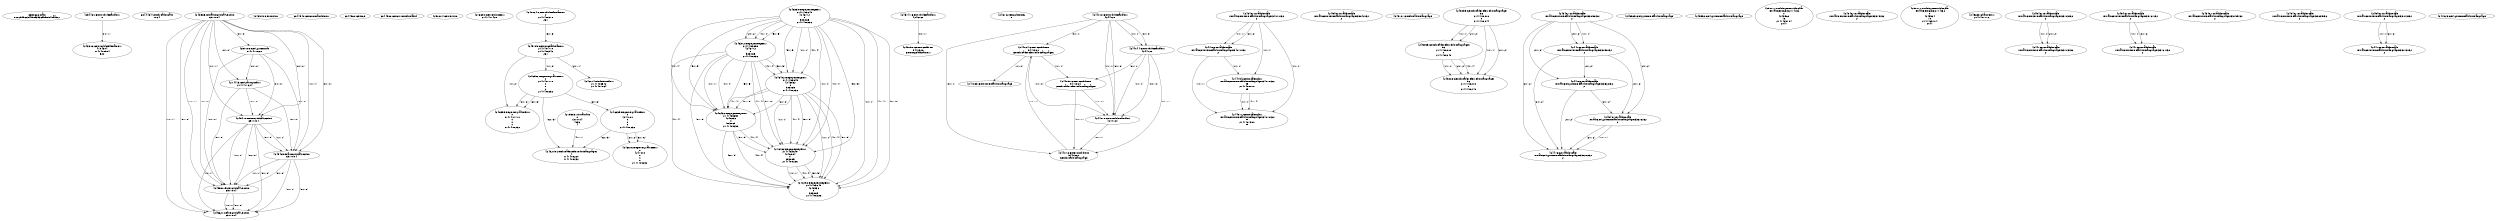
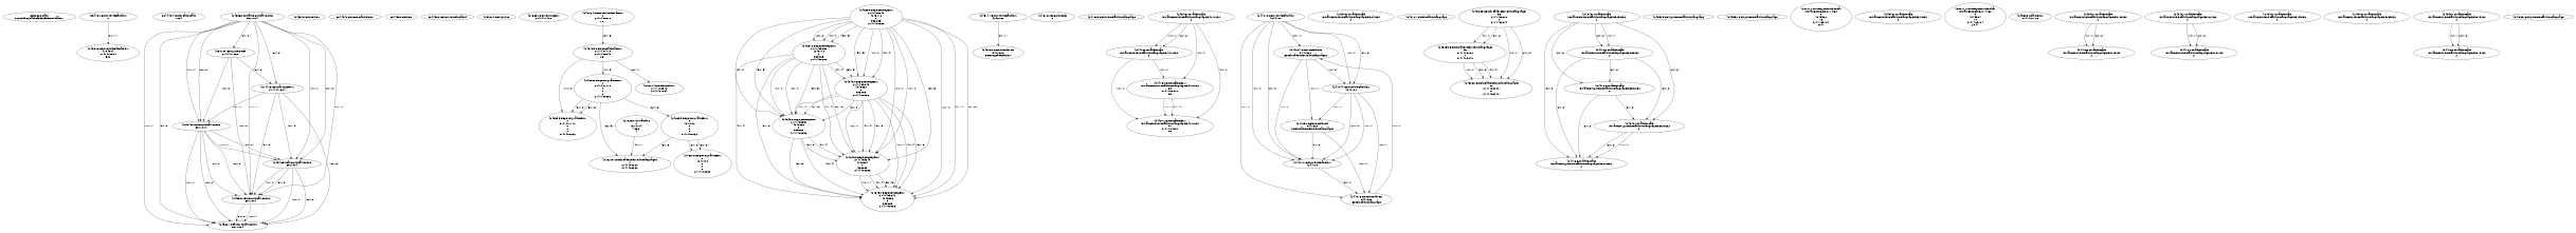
  digraph {
    n1 [label="6850628.main\n000cddb6834a9ea3a36fbf0e940aa9c7"]
    n2 [label="4254480.GetModuleHandleW\n0"]
    n3 [label="4243306.GetModuleFileNameW\n4194304\n2147408904\n522"]
    n4 [label="6844434.SetThreadLocale\n1024"]
    n5 [label="4243965.InitializeCriticalSection\n6917004"]
    n6 [label="4250188.GetSystemInfo\n2147417660"]
    n7 [label="4214413.GetStartupInfoW\n2147417624"]
    n8 [label="4245418.EnterCriticalSection\n6917004"]
    n9 [label="4245469.LeaveCriticalSection\n6917004"]
    n10 [label="4245580.EnterCriticalSection\n6917004"]
    n11 [label="4245621.LeaveCriticalSection\n6917004"]
    n12 [label="4243979.GetVersion\n"]
    n13 [label="6844540.GetCommandLineW\n"]
    n14 [label="6844560.GetACP\n"]
    n15 [label="6844580.GetCurrentThreadId\n"]
    n16 [label="4250204.GetVersion\n"]
    n17 [label="4276690.GetVersionExW\n2147417420"]
    n18 [label="4248064.GetModuleFileNameW\n0\n2147408370\n261"]
    n19 [label="4245785.GetLongPathNameW\n2147407710\n2147406542\n261"]
    n20 [label="4246556.RegQueryValueExW\n0\n2147407710\n0\n0\n0\n2147408232"]
    n21 [label="4246599.RegQueryValueExW\n0\n2147407710\n0\n0\n0\n2147408232"]
    n22 [label="4246014.FindFirstFileW\n2147406542\n2147407064"]
    n23 [label="4215383.VirtualAlloc\n0\n1310704\n4096\n4"]
    n24 [label="4245215.SetThreadPreferredUILanguages\n4\n2147408220\n2147408232"]
    n25 [label="4246338.RegOpenKeyExW\n2147483649\n4246772\n0\n983065\n2147408236"]
    n26 [label="4246372.RegOpenKeyExW\n2147483650\n4246772\n0\n983065\n2147408236"]
    n27 [label="4246402.RegOpenKeyExW\n2147483649\n4246832\n0\n983065\n2147408236"]
    n28 [label="4246432.RegOpenKeyExW\n2147483650\n4246832\n0\n983065\n2147408236"]
    n29 [label="4246462.RegOpenKeyExW\n2147483649\n4246884\n0\n983065\n2147408236"]
    n30 [label="4246492.RegOpenKeyExW\n2147483649\n4246936\n0\n983065\n2147408236"]
    n31 [label="4245741.GetModuleHandleW\n4246160"]
    n32 [label="4245758.GetProcAddress\n9441320\nGetLongPathNameW"]
    n33 [label="4246635.RegQueryValueExW\n0\n4247000\n0\n0\n0\n2147408232"]
    n34 [label="4246676.RegQueryValueExW\n0\n4247000\n0\n0\n0\n2147408232"]
    n35 [label="4246722.RegCloseKey\n0"]
    n36 [label="4247883.GetUserDefaultUILanguage\n"]
    n37 [label="4245487.IsValidLocale\nretval_GetUserDefaultUILanguage_34070_32\n2"]
    n38 [label="4244766.IsValidLocale\nretval_GetUserDefaultUILanguage_34070_32\n2"]
    n39 [label="4244794.GetLocaleInfoW\nretval_GetUserDefaultUILanguage_34070_32\n89\n2147408070\n85"]
    n40 [label="4244811.GetLocaleInfoW\nretval_GetUserDefaultUILanguage_34070_32\n90\n2147407900\n85"]
    n41 [label="4244018.GetModuleHandleW\n4244120"]
    n42 [label="4244024.GetProcAddress\n9441320\nGetThreadPreferredUILanguages"]
    n43 [label="4244044.GetModuleHandleW\n4244120"]
    n44 [label="4244070.GetModuleHandleW\n4244120"]
    n45 [label="4244076.GetProcAddress\n9441320\nGetThreadUILanguage"]
    n46 [label="4244050.GetProcAddress\n9441320\nSetThreadPreferredUILanguages"]
    n47 [label="4245487.IsValidLocale\nretval_GetUserDefaultUILanguage_33842_32\n2"]
    n48 [label="4245121.GetThreadUILanguage\n"]
    n49 [label="4245059.GetThreadPreferredUILanguages\n56\n2147408200\n0\n2147408244"]
    n50 [label="4245059.GetThreadPreferredUILanguages\n56\n2147408200\n0\n2147408240"]
    n51 [label="4245088.GetThreadPreferredUILanguages\n56\n2147408200\n0\n2147408240"]
    n52 [label="4245487.IsValidLocale\nretval_GetUserDefaultUILanguage_33058_32\n2"]
    n53 [label="4244766.IsValidLocale\nretval_GetUserDefaultUILanguage_33058_32\n2"]
    n54 [label="4244766.IsValidLocale\nretval_GetSystemDefaultUILanguage_33522_32\n2"]
    n55 [label="4245487.IsValidLocale\nretval_GetSystemDefaultUILanguage_33676_32\n2"]
    n56 [label="4244766.IsValidLocale\nretval_GetSystemDefaultUILanguage_33676_32\n2"]
    n57 [label="4245525.GetSystemDefaultUILanguage\n"]
    n58 [label="4245552.GetSystemDefaultUILanguage\n"]
    n59 [label="4250171.MultiByteToWideChar\nretval_GetACP_32774_32\n0\n4243560\n16\n2147403704\n2047"]
    n60 [label="4245487.IsValidLocale\nretval_GetUserDefaultUILanguage_33379_32\n2"]
    n61 [label="4250171.MultiByteToWideChar\nretval_GetACP_32774_32\n0\n4243924\n10\n2147403704\n2047"]
    n62 [label="4245683.CharNextW\n2147407716"]
    n63 [label="4245487.IsValidLocale\nretval_GetUserDefaultUILanguage_33703_32\n2"]
    n64 [label="4244766.IsValidLocale\nretval_GetUserDefaultUILanguage_33703_32\n2"]
    n65 [label="4245487.IsValidLocale\nretval_GetUserDefaultUILanguage_33161_32\n2"]
    n66 [label="4244766.IsValidLocale\nretval_GetUserDefaultUILanguage_33161_32\n2"]
    n67 [label="4245487.IsValidLocale\nretval_GetUserDefaultUILanguage_33199_32\n2"]
    n68 [label="4245487.IsValidLocale\nretval_GetUserDefaultUILanguage_33035_32\n2"]
    n69 [label="4245487.IsValidLocale\nretval_GetUserDefaultUILanguage_33073_32\n2"]
    n70 [label="4244766.IsValidLocale\nretval_GetUserDefaultUILanguage_33073_32\n2"]
    n71 [label="4247923.GetSystemDefaultUILanguage\n"]
    n2 -> n3 [label="(0-->1)"]
    n5 -> n6 [label="(0-->0)"]
    n5 -> n7 [label="(0-->0)"]
    n5 -> n8 [label="(1-->1)"]
    n5 -> n8 [label="(0-->0)"]
    n5 -> n9 [label="(1-->1)"]
    n5 -> n9 [label="(0-->0)"]
    n5 -> n10 [label="(1-->1)"]
    n5 -> n10 [label="(0-->0)"]
    n5 -> n11 [label="(1-->1)"]
    n5 -> n11 [label="(0-->0)"]
    n6 -> n7 [label="(0-->0)"]
    n6 -> n8 [label="(0-->0)"]
-   n6 -> n9 [label="(0-->0)"]
    n6 -> n10 [label="(0-->0)"]
    n7 -> n8 [label="(0-->0)"]
    n7 -> n9 [label="(0-->0)"]
    n7 -> n10 [label="(0-->0)"]
+   n7 -> n11 [label="(0-->0)"]
    n8 -> n9 [label="(1-->1)"]
    n8 -> n9 [label="(0-->0)"]
    n8 -> n10 [label="(1-->1)"]
    n8 -> n10 [label="(0-->0)"]
    n8 -> n11 [label="(1-->1)"]
    n8 -> n11 [label="(0-->0)"]
    n9 -> n10 [label="(1-->1)"]
    n9 -> n10 [label="(0-->0)"]
    n9 -> n11 [label="(1-->1)"]
    n9 -> n11 [label="(0-->0)"]
    n10 -> n11 [label="(1-->1)"]
    n10 -> n11 [label="(0-->0)"]
    n18 -> n19 [label="(3-->3)"]
    n19 -> n20 [label="(1-->2)"]
    n19 -> n21 [label="(1-->2)"]
    n19 -> n22 [label="(2-->1)"]
    n20 -> n21 [label="(2-->2)"]
    n20 -> n21 [label="(6-->6)"]
    n20 -> n24 [label="(6-->3)"]
    n20 -> n33 [label="(6-->6)"]
    n23 -> n24 [label="(4-->1)"]
    n25 -> n26 [label="(2-->2)"]
    n25 -> n26 [label="(4-->4)"]
    n25 -> n26 [label="(5-->5)"]
    n25 -> n27 [label="(1-->1)"]
    n25 -> n27 [label="(4-->4)"]
    n25 -> n27 [label="(5-->5)"]
    n25 -> n28 [label="(4-->4)"]
    n25 -> n28 [label="(5-->5)"]
    n25 -> n29 [label="(1-->1)"]
    n25 -> n29 [label="(4-->4)"]
    n25 -> n29 [label="(5-->5)"]
    n25 -> n30 [label="(1-->1)"]
    n25 -> n30 [label="(4-->4)"]
    n25 -> n30 [label="(5-->5)"]
    n26 -> n27 [label="(4-->4)"]
    n26 -> n27 [label="(5-->5)"]
    n26 -> n28 [label="(1-->1)"]
    n26 -> n28 [label="(4-->4)"]
    n26 -> n28 [label="(5-->5)"]
    n26 -> n29 [label="(4-->4)"]
    n26 -> n29 [label="(5-->5)"]
    n26 -> n30 [label="(4-->4)"]
    n26 -> n30 [label="(5-->5)"]
    n27 -> n28 [label="(2-->2)"]
    n27 -> n28 [label="(4-->4)"]
    n27 -> n28 [label="(5-->5)"]
    n27 -> n29 [label="(1-->1)"]
    n27 -> n29 [label="(4-->4)"]
    n27 -> n29 [label="(5-->5)"]
    n27 -> n30 [label="(1-->1)"]
    n27 -> n30 [label="(4-->4)"]
    n27 -> n30 [label="(5-->5)"]
    n28 -> n29 [label="(4-->4)"]
    n28 -> n29 [label="(5-->5)"]
    n28 -> n30 [label="(4-->4)"]
    n28 -> n30 [label="(5-->5)"]
    n29 -> n30 [label="(1-->1)"]
    n29 -> n30 [label="(4-->4)"]
    n29 -> n30 [label="(5-->5)"]
    n31 -> n32 [label="(0-->1)"]
    n33 -> n24 [label="(6-->3)"]
    n33 -> n34 [label="(2-->2)"]
    n33 -> n34 [label="(6-->6)"]
    n37 -> n38 [label="(1-->1)"]
    n37 -> n38 [label="(2-->2)"]
    n37 -> n39 [label="(1-->1)"]
    n37 -> n40 [label="(1-->1)"]
    n38 -> n39 [label="(1-->1)"]
    n38 -> n40 [label="(1-->1)"]
    n39 -> n40 [label="(1-->1)"]
    n39 -> n40 [label="(4-->4)"]
    n41 -> n42 [label="(0-->1)"]
    n41 -> n43 [label="(1-->1)"]
    n41 -> n43 [label="(0-->0)"]
    n41 -> n44 [label="(1-->1)"]
    n41 -> n44 [label="(0-->0)"]
    n41 -> n45 [label="(0-->1)"]
-   n42 -> n36 [label="(1-->0)"]
+   n42 -> n43 [label="(1-->0)"]
    n42 -> n44 [label="(1-->0)"]
    n42 -> n46 [label="(1-->1)"]
    n43 -> n44 [label="(1-->1)"]
    n43 -> n44 [label="(0-->0)"]
    n43 -> n45 [label="(0-->1)"]
    n43 -> n46 [label="(0-->1)"]
    n44 -> n45 [label="(0-->1)"]
    n45 -> n42 [label="(1-->1)"]
    n46 -> n44 [label="(1-->0)"]
    n46 -> n45 [label="(1-->1)"]
    n49 -> n50 [label="(1-->1)"]
    n49 -> n50 [label="(2-->2)"]
    n49 -> n51 [label="(1-->1)"]
    n49 -> n51 [label="(2-->2)"]
    n50 -> n51 [label="(1-->1)"]
    n50 -> n51 [label="(2-->2)"]
    n50 -> n51 [label="(4-->4)"]
    n52 -> n53 [label="(1-->1)"]
    n52 -> n53 [label="(2-->2)"]
    n52 -> n54 [label="(2-->2)"]
    n52 -> n55 [label="(2-->2)"]
    n52 -> n56 [label="(2-->2)"]
    n53 -> n54 [label="(2-->2)"]
    n53 -> n55 [label="(2-->2)"]
    n53 -> n56 [label="(2-->2)"]
    n54 -> n55 [label="(2-->2)"]
    n54 -> n56 [label="(2-->2)"]
    n55 -> n56 [label="(1-->1)"]
    n55 -> n56 [label="(2-->2)"]
    n63 -> n64 [label="(1-->1)"]
    n63 -> n64 [label="(2-->2)"]
    n65 -> n66 [label="(1-->1)"]
    n65 -> n66 [label="(2-->2)"]
    n69 -> n70 [label="(1-->1)"]
    n69 -> n70 [label="(2-->2)"]
  }
